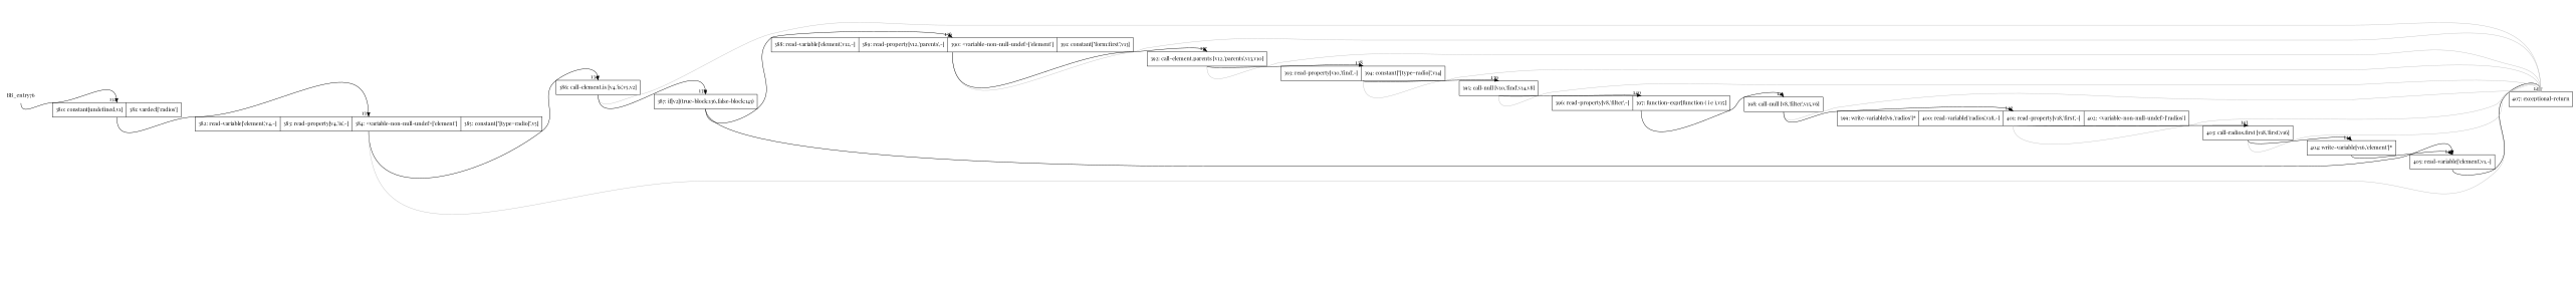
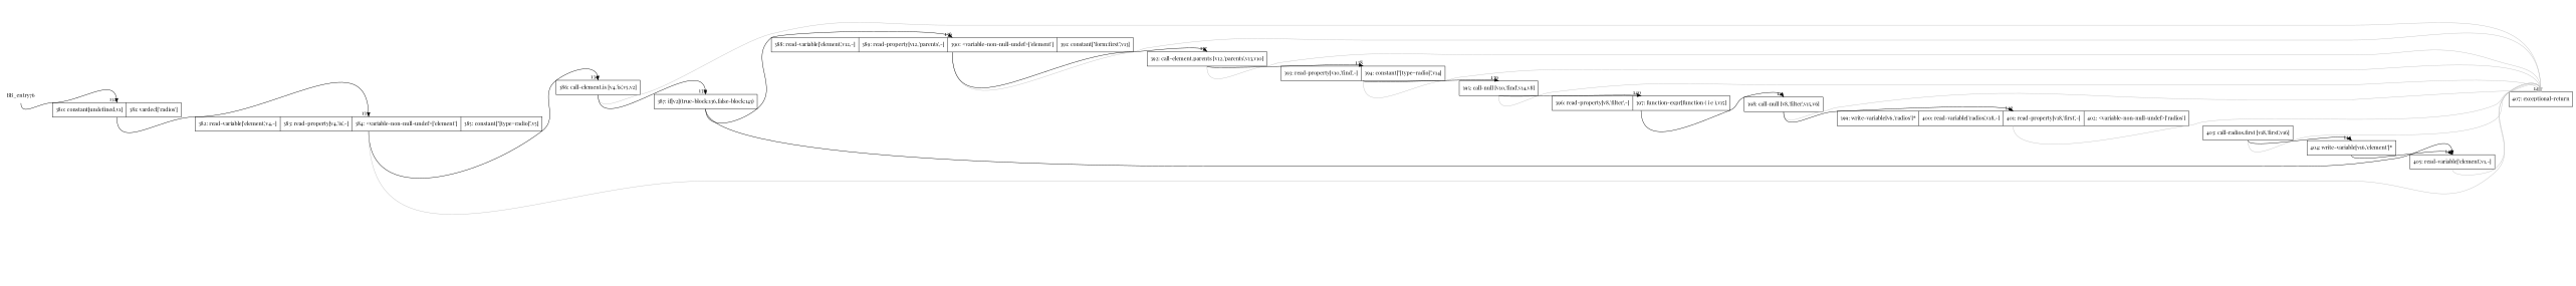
  digraph {
    fontname="Playfair Display"
    rankdir=LR
    node [fontname="Playfair Display" shape=record]
    edge [fontname="Playfair Display" headport=n tailport=s]
    n1 [label=BB_entry76 shape=none]
    n2 [label="{380: constant[undefined,v1]|381: vardecl['radios']}"]
    n3 [label="{382: read-variable['element',v4,-]|383: read-property[v4,'is',-]|384: \<variable-non-null-undef\>['element']|385: constant[\"[type=radio]\",v5]}"]
    n4 [label="{386: call-element.is [v4,'is',v5,v2]}"]
    n5 [label="{407: exceptional-return}"]
    n6 [label="{387: if[v2](true-block:136,false-block:145)}"]
    n7 [label="{388: read-variable['element',v12,-]|389: read-property[v12,'parents',-]|390: \<variable-non-null-undef\>['element']|391: constant[\"form:first\",v13]}"]
    n8 [label="{405: read-variable['element',v1,-]}"]
    n9 [label="{392: call-element.parents [v12,'parents',v13,v10]}"]
    n10 [label="{393: read-property[v10,'find',-]|394: constant[\"[type=radio]\",v14]}"]
    n11 [label="{395: call-null [v10,'find',v14,v8]}"]
    n12 [label="{396: read-property[v8,'filter',-]|397: function-expr[function ( i e ),v15]}"]
    n13 [label="{398: call-null [v8,'filter',v15,v6]}"]
    n14 [label="{399: write-variable[v6,'radios']*|400: read-variable['radios',v18,-]|401: read-property[v18,'first',-]|402: \<variable-non-null-undef\>['radios']}"]
    n15 [label="{403: call-radios.first [v18,'first',v16]}"]
    n16 [label="{404: write-variable[v16,'element']*}"]
    n1 -> n2 [headlabel="    132"]
    n2 -> n3 [headlabel="      133"]
    n3 -> n4 [headlabel="      134"]
    n3 -> n5 [color=gray headlabel="      147"]
    n4 -> n5 [color=gray]
    n4 -> n6 [headlabel="      135"]
    n6 -> n7 [headlabel="      136"]
    n6 -> n8 [headlabel="      145"]
    n7 -> n5 [color=gray]
    n7 -> n9 [headlabel="      137"]
-   n8 -> n5 [color=black]
+   n8 -> n5 [color=gray]
    n9 -> n5 [color=gray]
    n9 -> n10 [headlabel="      138"]
    n10 -> n5 [color=gray]
    n10 -> n11 [headlabel="      139"]
    n11 -> n5 [color=gray]
    n11 -> n12 [headlabel="      140"]
    n12 -> n13 [headlabel="      141"]
    n13 -> n5 [color=gray]
    n13 -> n14 [headlabel="      142"]
    n14 -> n5 [color=gray]
-   n14 -> n15 [headlabel="      143"]
    n15 -> n5 [color=gray]
    n15 -> n16 [headlabel="      144"]
    n16 -> n8
  }
